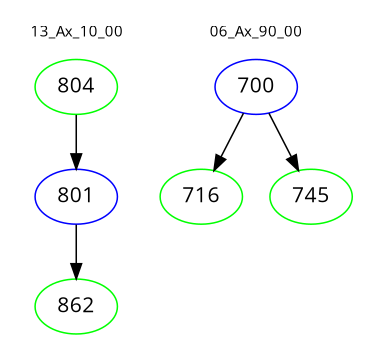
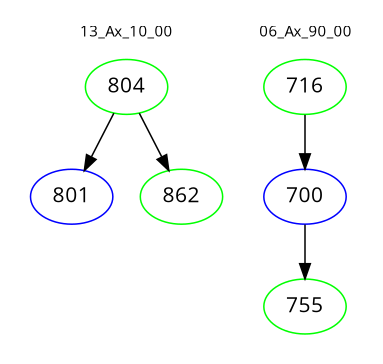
  digraph {
    fontname="Open Sans"
    node [color=green fontname="Open Sans"]
    edge [color=black fontname="Open Sans"]
    n1 [label=804]
    n2 [color=blue label=801]
    n3 [label=862]
    n4 [label=716]
    n5 [color=blue label=700]
-   n6 [label=745]
+   n6 [label=755]
    subgraph cluster_1 {
      color=white
      fontsize=10
      label="13_Ax_10_00"
      n1
      n2
      n3
    }
    subgraph cluster_2 {
      color=white
      fontsize=10
      label="06_Ax_90_00"
      n4
      n5
      n6
    }
    n1 -> n2
-   n2 -> n3
-   n5 -> n4
+   n1 -> n3
+   n4 -> n5
    n5 -> n6
  }
